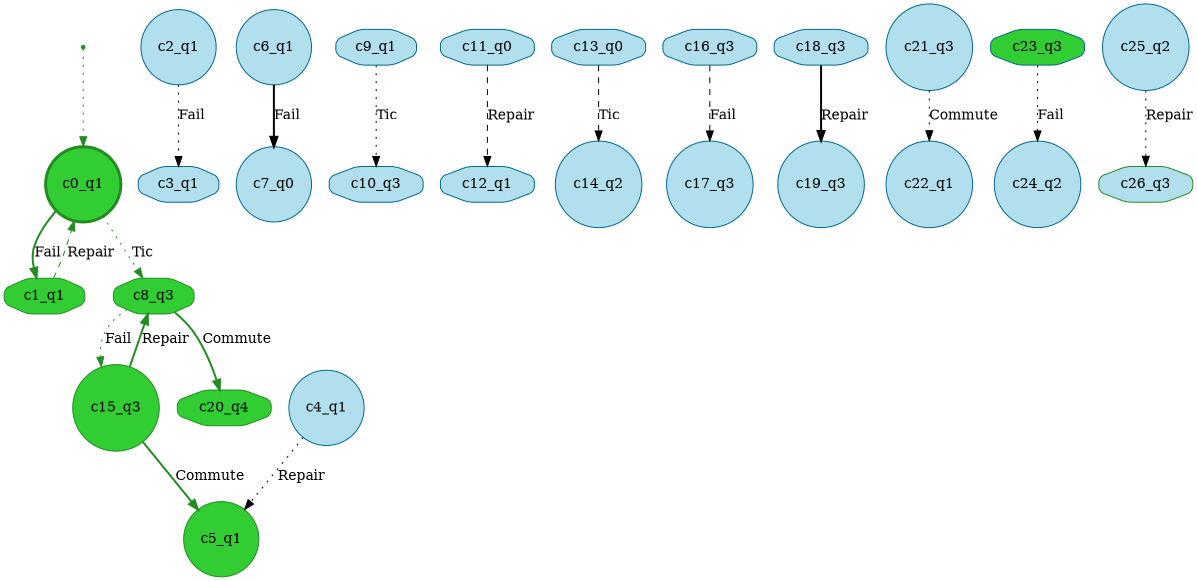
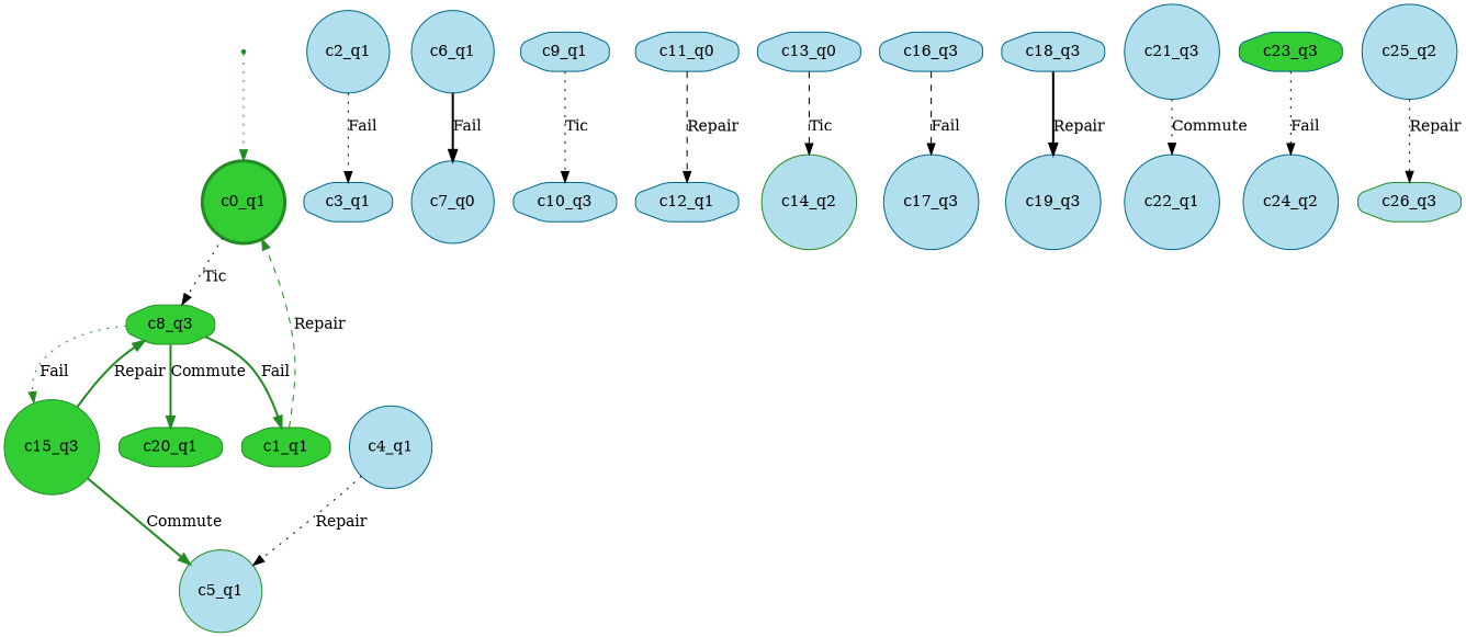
  digraph {
    rankdir=TB
    node [color=deepskyblue4 shape=circle fillcolor=lightblue2 style="rounded, filled"]
    edge [color=black style=dotted]
    __invisible__ [color=forestgreen shape=point fillcolor="" style=""]
    n2 [color=forestgreen fillcolor=limegreen label=c0_q1 penwidth=3]
    n3 [color=forestgreen fillcolor=limegreen label=c1_q1 shape=octagon]
    n4 [color=forestgreen fillcolor=limegreen label=c8_q3 shape=octagon]
    n5 [color=forestgreen fillcolor=limegreen label=c15_q3]
-   n6 [color=forestgreen fillcolor=limegreen label=c20_q4 shape=octagon]
-   n7 [color=forestgreen fillcolor=limegreen label=c5_q1]
+   n6 [color=forestgreen fillcolor=limegreen label=c20_q1 shape=octagon]
+   n7 [color=forestgreen label=c5_q1]
    n8 [label=c2_q1]
    n9 [label=c3_q1 shape=octagon]
    n10 [label=c4_q1]
    n11 [label=c6_q1]
    n12 [label=c7_q0]
    n13 [label=c9_q1 shape=octagon]
    n14 [label=c10_q3 shape=octagon]
    n15 [label=c11_q0 shape=octagon]
    n16 [label=c12_q1 shape=octagon]
    n17 [label=c13_q0 shape=octagon]
-   n18 [label=c14_q2]
+   n18 [color=forestgreen label=c14_q2]
    n19 [label=c16_q3 shape=octagon]
    n20 [label=c17_q3]
    n21 [label=c18_q3 shape=octagon]
    n22 [label=c19_q3]
    n23 [label=c21_q3]
    n24 [label=c22_q1]
    n25 [fillcolor=limegreen label=c23_q3 shape=octagon]
    n26 [label=c24_q2]
    n27 [label=c25_q2]
    n28 [color=forestgreen label=c26_q3 shape=octagon]
    __invisible__ -> n2 [color=forestgreen]
-   n2 -> n3 [color=forestgreen label=Fail style=bold]
-   n2 -> n4 [color=forestgreen label=Tic]
+   n4 -> n3 [color=forestgreen label=Fail style=bold]
+   n2 -> n4 [label=Tic]
    n3 -> n2 [color=forestgreen label=Repair style=dashed]
    n4 -> n5 [color=forestgreen label=Fail]
    n4 -> n6 [color=forestgreen label=Commute style=bold]
    n5 -> n4 [color=forestgreen label=Repair style=bold]
    n5 -> n7 [color=forestgreen label=Commute style=bold]
    n8 -> n9 [label=Fail]
    n10 -> n7 [label=Repair]
    n11 -> n12 [label=Fail style=bold]
    n13 -> n14 [label=Tic]
    n15 -> n16 [label=Repair style=dashed]
    n17 -> n18 [label=Tic style=dashed]
    n19 -> n20 [label=Fail style=dashed]
    n21 -> n22 [label=Repair style=bold]
    n23 -> n24 [label=Commute]
    n25 -> n26 [label=Fail]
    n27 -> n28 [label=Repair]
  }
